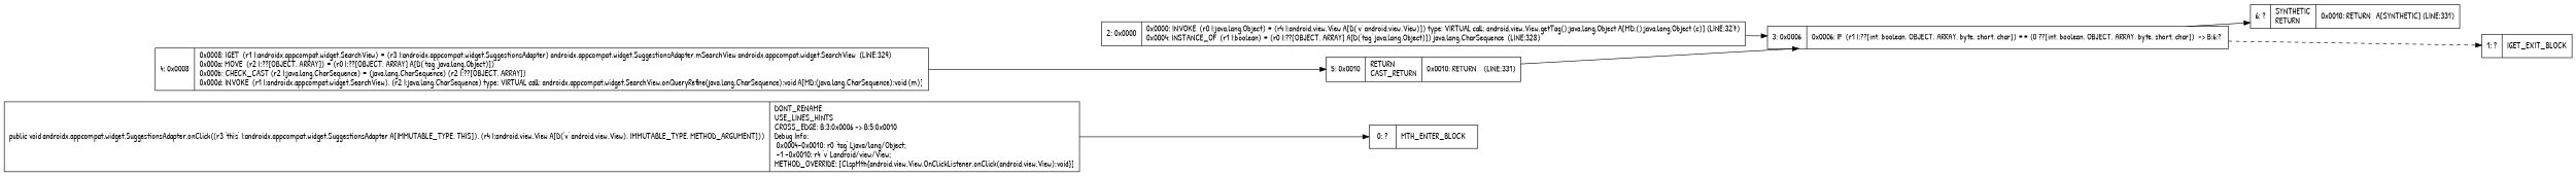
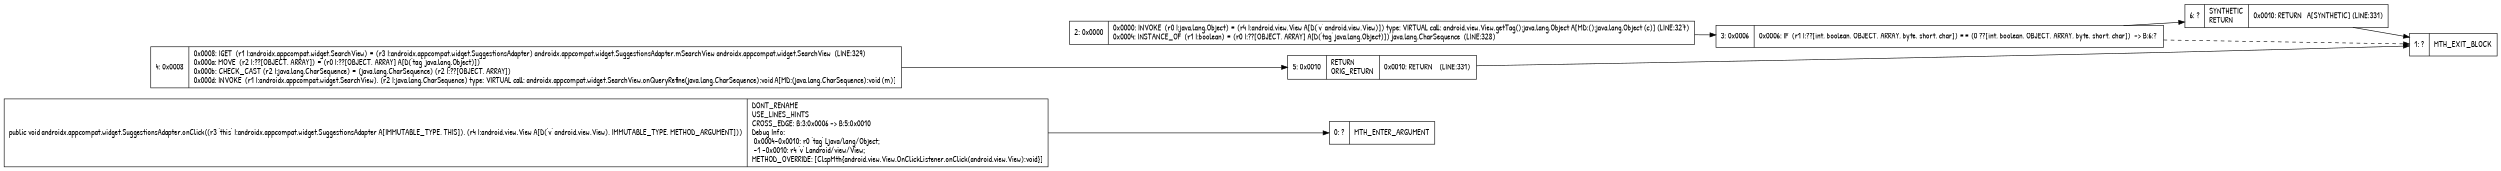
  digraph {
    fontname="Patrick Hand"
    rankdir=LR
    node [fontname="Patrick Hand" shape=record]
    edge [fontname="Patrick Hand"]
-   n1 [label="{0\:\ ?|MTH_ENTER_BLOCK\l}"]
+   n1 [label="{0\:\ ?|MTH_ENTER_ARGUMENT\l}"]
    n2 [label="{2\:\ 0x0000|0x0000: INVOKE  (r0 I:java.lang.Object) = (r4 I:android.view.View A[D('v' android.view.View)]) type: VIRTUAL call: android.view.View.getTag():java.lang.Object A[MD:():java.lang.Object (c)] (LINE:327)\l0x0004: INSTANCE_OF  (r1 I:boolean) = (r0 I:??[OBJECT, ARRAY] A[D('tag' java.lang.Object)]) java.lang.CharSequence  (LINE:328)\l}"]
    n3 [label="{3\:\ 0x0006|0x0006: IF  (r1 I:??[int, boolean, OBJECT, ARRAY, byte, short, char]) == (0 ??[int, boolean, OBJECT, ARRAY, byte, short, char])  \-\> B:6:? \l}"]
    n4 [label="{6\:\ ?|SYNTHETIC\lRETURN\l|0x0010: RETURN   A[SYNTHETIC] (LINE:331)\l}"]
-   n5 [label="{1\:\ ?|IGET_EXIT_BLOCK\l}"]
+   n5 [label="{1\:\ ?|MTH_EXIT_BLOCK\l}"]
    n6 [label="{4\:\ 0x0008|0x0008: IGET  (r1 I:androidx.appcompat.widget.SearchView) = (r3 I:androidx.appcompat.widget.SuggestionsAdapter) androidx.appcompat.widget.SuggestionsAdapter.mSearchView androidx.appcompat.widget.SearchView  (LINE:329)\l0x000a: MOVE  (r2 I:??[OBJECT, ARRAY]) = (r0 I:??[OBJECT, ARRAY] A[D('tag' java.lang.Object)]) \l0x000b: CHECK_CAST (r2 I:java.lang.CharSequence) = (java.lang.CharSequence) (r2 I:??[OBJECT, ARRAY]) \l0x000d: INVOKE  (r1 I:androidx.appcompat.widget.SearchView), (r2 I:java.lang.CharSequence) type: VIRTUAL call: androidx.appcompat.widget.SearchView.onQueryRefine(java.lang.CharSequence):void A[MD:(java.lang.CharSequence):void (m)]\l}"]
-   n7 [label="{5\:\ 0x0010|RETURN\lCAST_RETURN\l|0x0010: RETURN    (LINE:331)\l}"]
+   n7 [label="{5\:\ 0x0010|RETURN\lORIG_RETURN\l|0x0010: RETURN    (LINE:331)\l}"]
    n8 [label="{public void androidx.appcompat.widget.SuggestionsAdapter.onClick((r3 'this' I:androidx.appcompat.widget.SuggestionsAdapter A[IMMUTABLE_TYPE, THIS]), (r4 I:android.view.View A[D('v' android.view.View), IMMUTABLE_TYPE, METHOD_ARGUMENT]))  | DONT_RENAME\lUSE_LINES_HINTS\lCROSS_EDGE: B:3:0x0006 \-\> B:5:0x0010\lDebug Info:\l  0x0004\-0x0010: r0 'tag' Ljava\/lang\/Object;\l  \-1 \-0x0010: r4 'v' Landroid\/view\/View;\lMETHOD_OVERRIDE: [ClspMth\{android.view.View.OnClickListener.onClick(android.view.View):void\}]\l}"]
    n2 -> n3
    n3 -> n4
    n3 -> n5 [style=dashed]
+   n4 -> n5
    n6 -> n7
-   n7 -> n3
+   n7 -> n5
    n8 -> n1
  }
